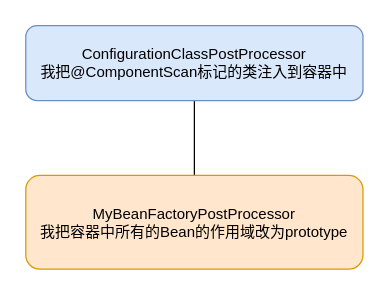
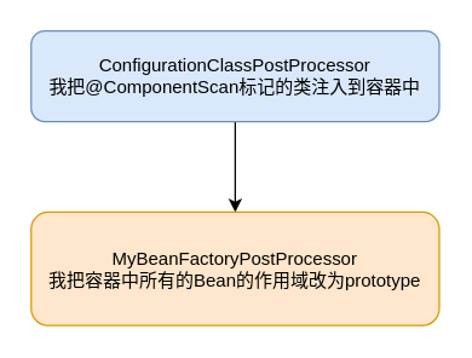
  <mxCell id="0" />
  <mxCell id="1" parent="0" />
- <mxCell id="2" style="edgeStyle=orthogonalEdgeStyle;rounded=0;orthogonalLoop=1;jettySize=auto;html=1;exitX=0.5;exitY=1;exitDx=0;exitDy=0;entryX=0.5;entryY=0;entryDx=0;entryDy=0;endArrow=none;" edge="1" parent="1" source="3" target="4"><mxGeometry relative="1" as="geometry" /></mxCell>
+ <mxCell id="2" style="edgeStyle=orthogonalEdgeStyle;rounded=0;orthogonalLoop=1;jettySize=auto;html=1;exitX=0.5;exitY=1;exitDx=0;exitDy=0;entryX=0.5;entryY=0;entryDx=0;entryDy=0;" edge="1" parent="1" source="3" target="4"><mxGeometry relative="1" as="geometry" /></mxCell>
  <mxCell id="3" value="ConfigurationClassPostProcessor&lt;br&gt;我把@ComponentScan标记的类注入到容器中" style="rounded=1;whiteSpace=wrap;html=1;fillColor=#dae8fc;strokeColor=#6c8ebf;" vertex="1" parent="1"><mxGeometry x="20" y="20" width="270" height="60" as="geometry" /></mxCell>
  <mxCell id="4" value="MyBeanFactoryPostProcessor&lt;br&gt;我把容器中所有的Bean的作用域改为prototype" style="rounded=1;whiteSpace=wrap;html=1;fillColor=#ffe6cc;strokeColor=#d79b00;" vertex="1" parent="1"><mxGeometry x="20" y="140" width="270" height="75" as="geometry" /></mxCell>
